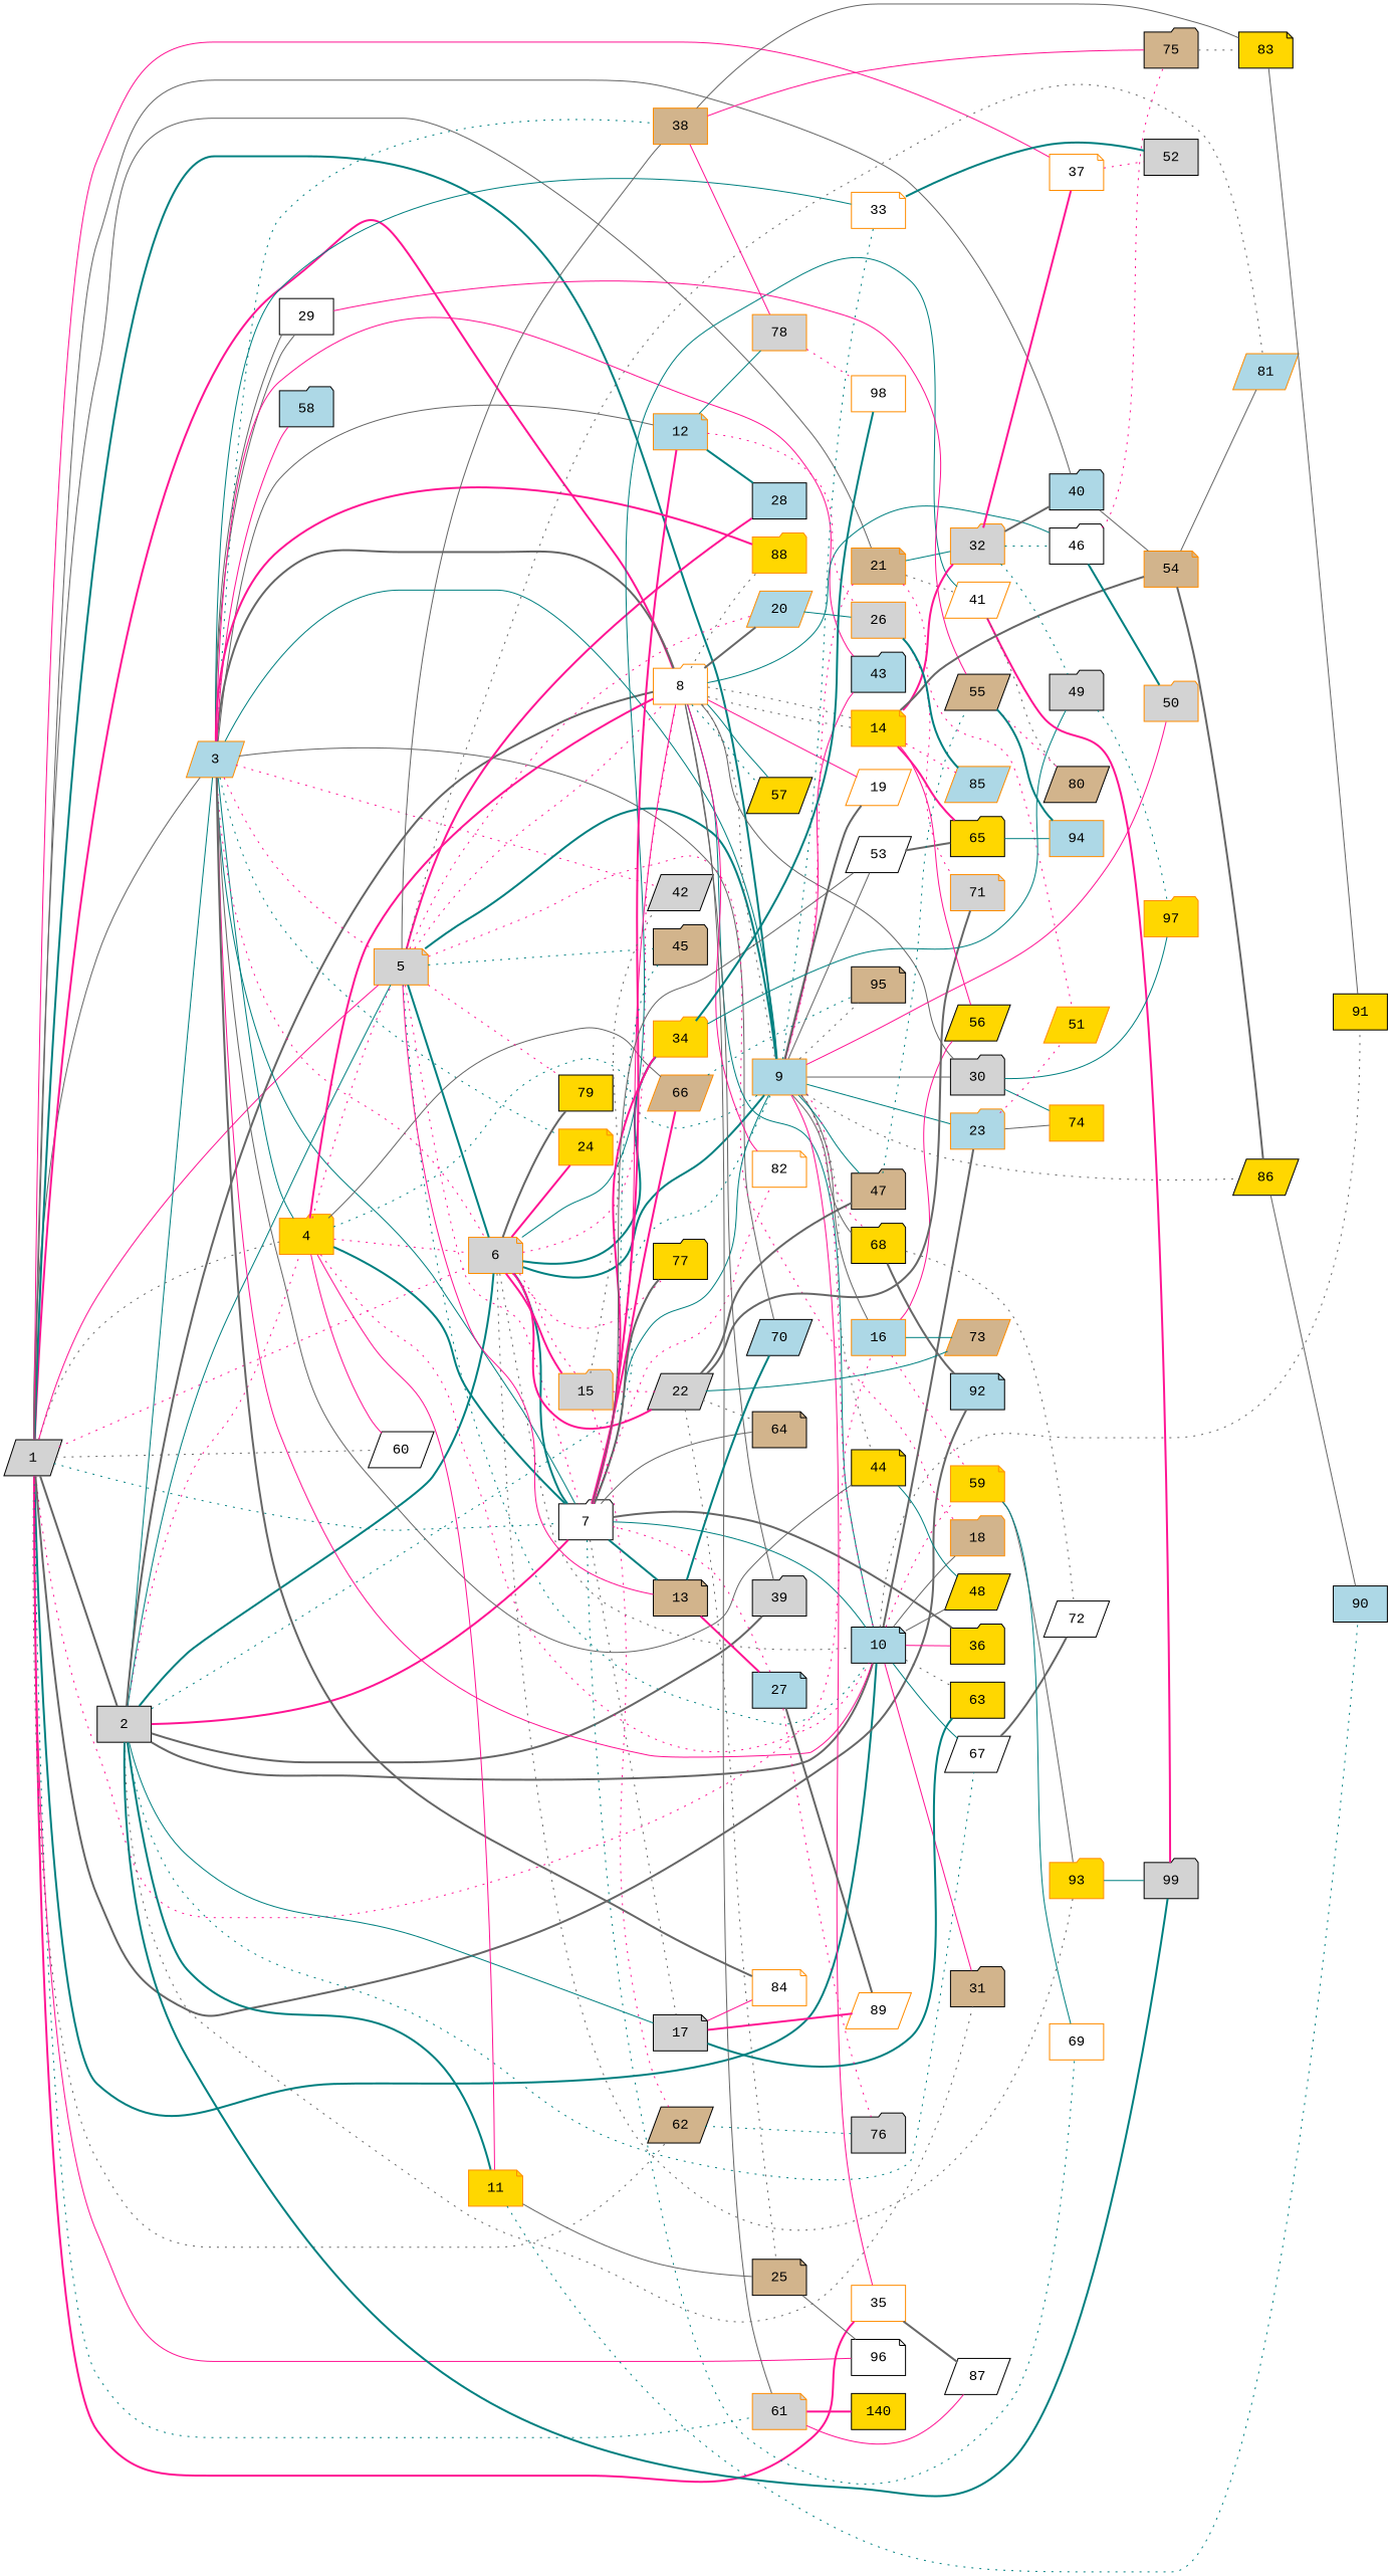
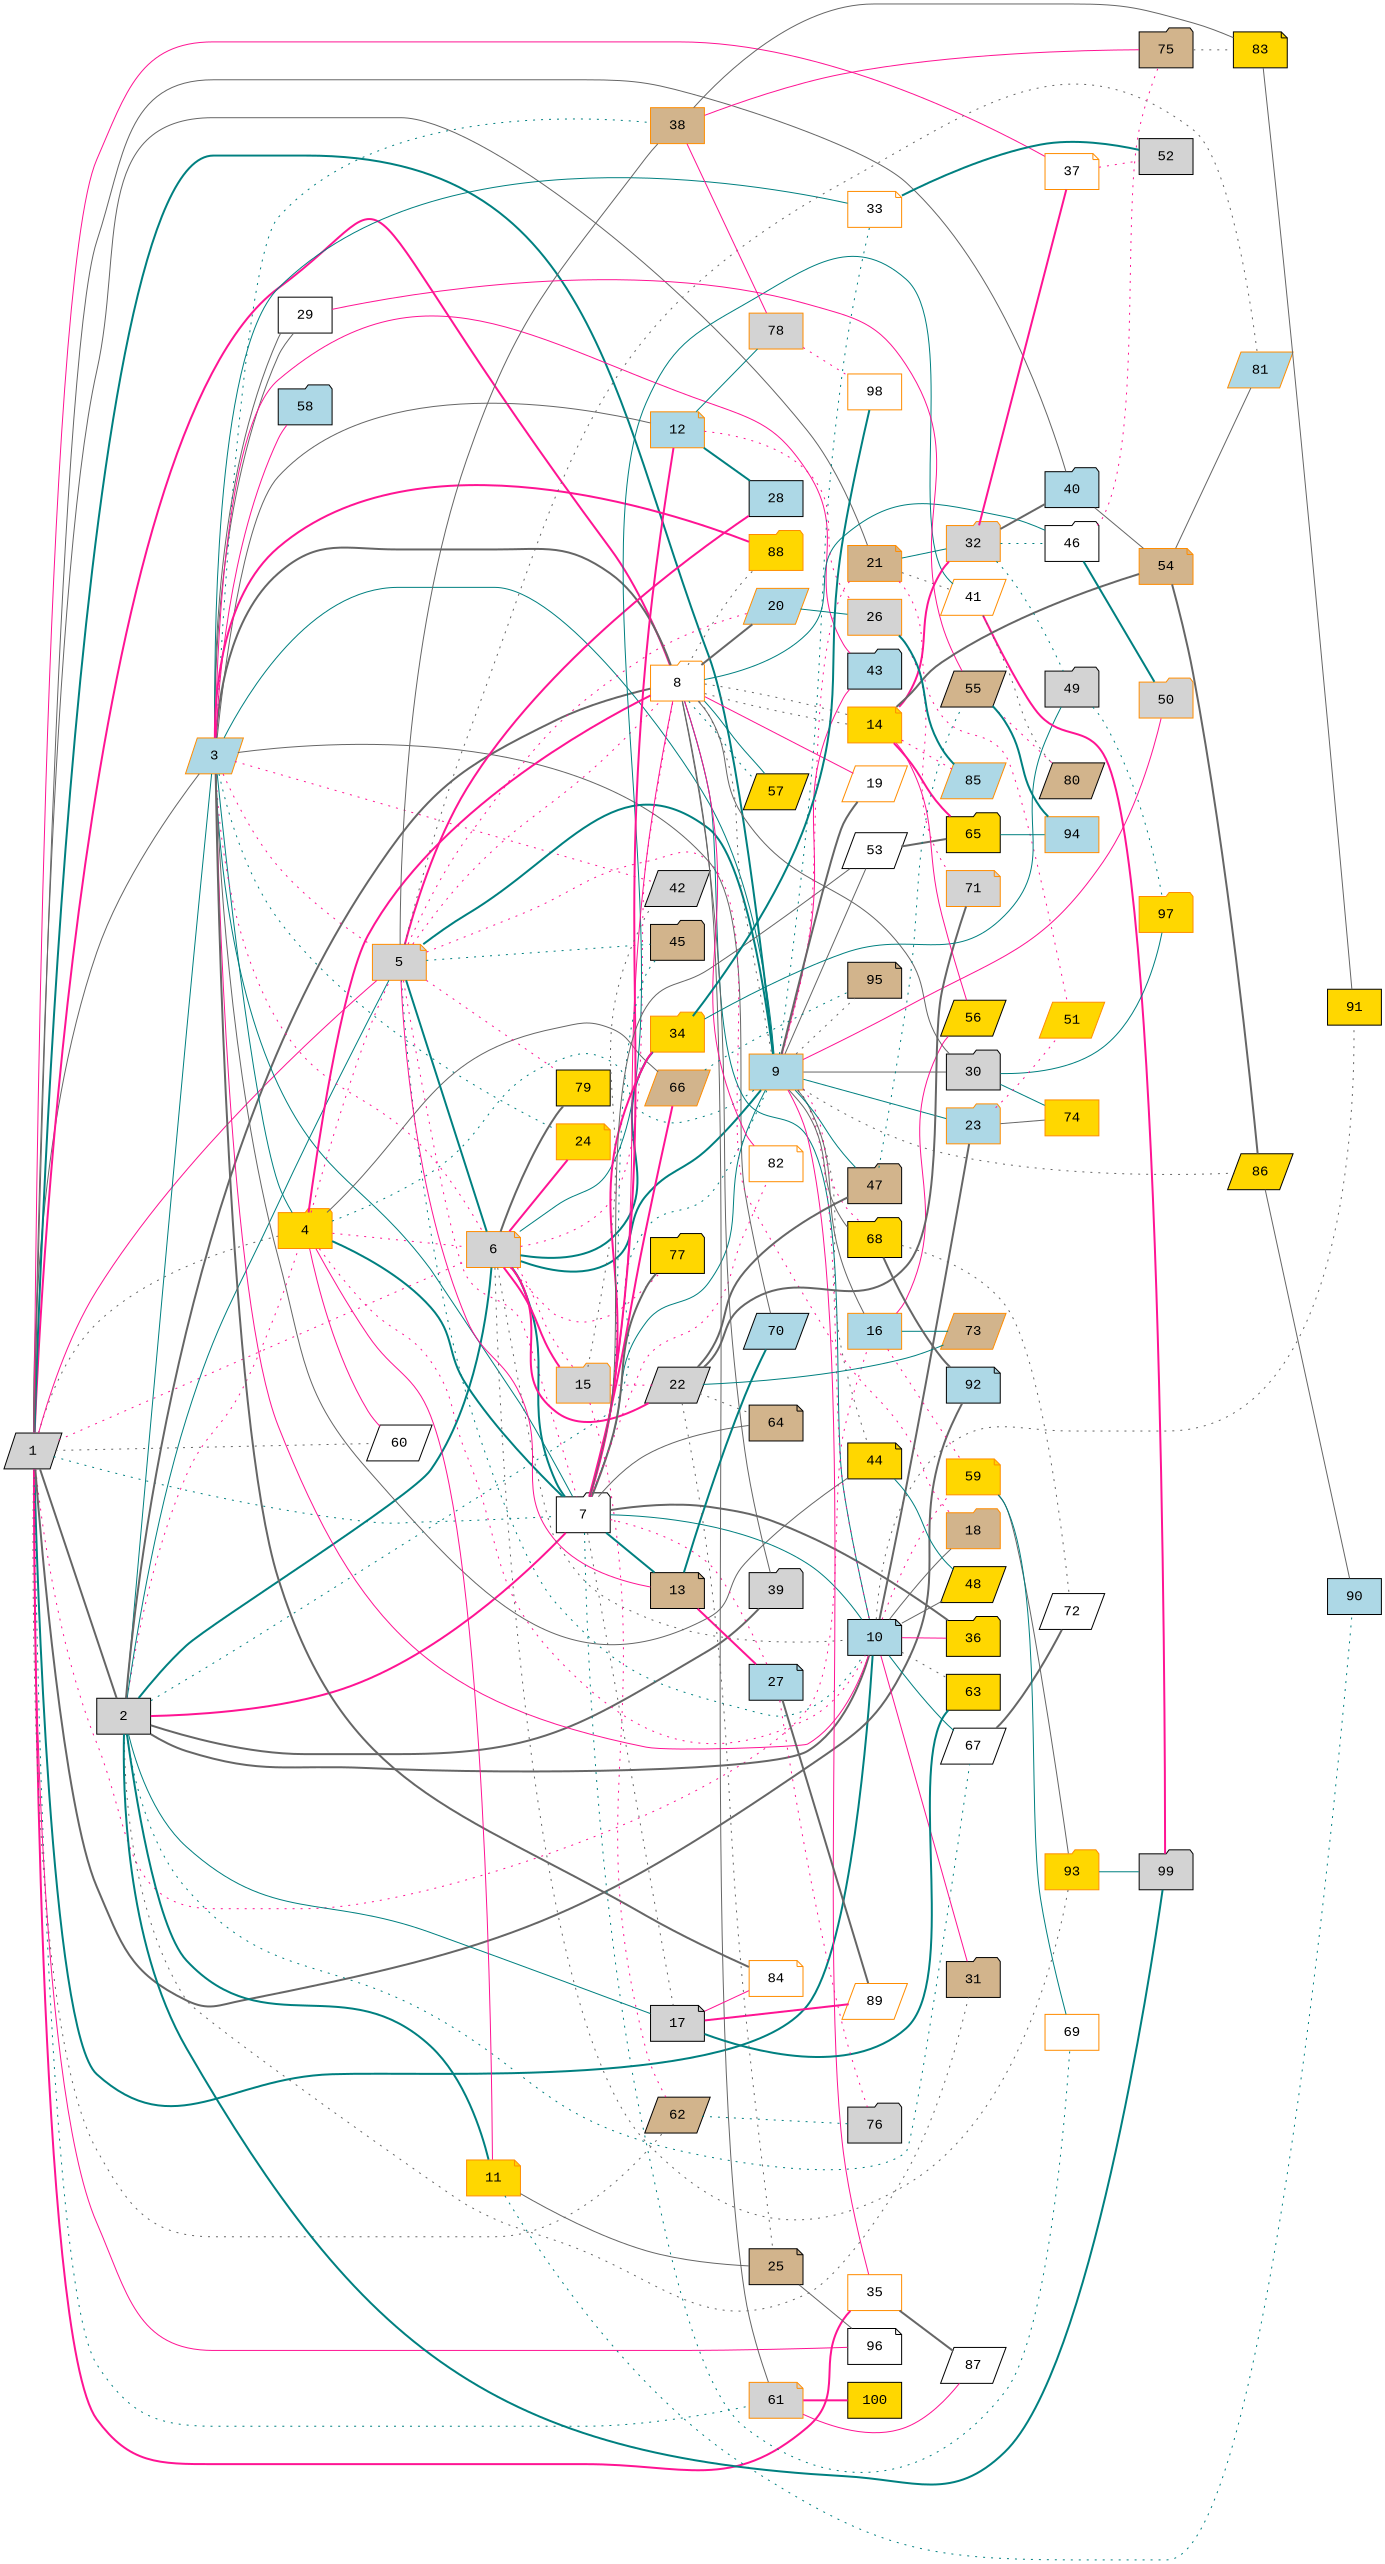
  graph {
    fontname="Liberation Mono"
    rankdir=LR
    node [color=black fillcolor=gold fontname="Liberation Mono" shape=folder style=filled]
    edge [color=deeppink fontname="Liberation Mono" style=solid]
    1 [fillcolor=lightgrey shape=parallelogram]
    2 [fillcolor=lightgrey shape=box]
    3 [color=darkorange fillcolor=lightblue shape=parallelogram]
    4 [color=darkorange]
    5 [color=darkorange fillcolor=lightgrey shape=note]
    6 [color=darkorange fillcolor=lightgrey shape=note]
    7 [fillcolor=white]
    8 [color=darkorange fillcolor=white]
    9 [color=darkorange fillcolor=lightblue shape=box]
    10 [fillcolor=lightblue shape=note]
    16 [color=darkorange fillcolor=lightblue shape=box]
    21 [color=darkorange fillcolor=tan shape=note]
    35 [color=darkorange fillcolor=white shape=box]
    37 [color=darkorange fillcolor=white shape=note]
    40 [fillcolor=lightblue]
    60 [fillcolor=white shape=parallelogram]
    61 [color=darkorange fillcolor=lightgrey shape=note]
    62 [fillcolor=tan shape=parallelogram]
    92 [fillcolor=lightblue shape=note]
    96 [fillcolor=white shape=note]
    11 [color=darkorange shape=note]
    17 [fillcolor=lightgrey shape=note]
    31 [fillcolor=tan]
    39 [fillcolor=lightgrey]
    67 [fillcolor=white shape=parallelogram]
    99 [fillcolor=lightgrey]
    12 [color=darkorange fillcolor=lightblue shape=note]
    24 [color=darkorange shape=note]
    29 [fillcolor=white shape=box]
    33 [color=darkorange fillcolor=white shape=note]
    38 [color=darkorange fillcolor=tan shape=box]
    42 [fillcolor=lightgrey shape=parallelogram]
    43 [fillcolor=lightblue]
    44 [shape=note]
    58 [fillcolor=lightblue]
    70 [fillcolor=lightblue shape=parallelogram]
    84 [color=darkorange fillcolor=white shape=note]
    88 [color=darkorange]
    66 [color=darkorange fillcolor=tan shape=parallelogram]
    13 [fillcolor=tan shape=note]
    18 [color=darkorange fillcolor=tan]
    20 [color=darkorange fillcolor=lightblue shape=parallelogram]
    28 [fillcolor=lightblue shape=box]
    45 [fillcolor=tan]
    79 [shape=box]
    81 [color=darkorange fillcolor=lightblue shape=parallelogram]
    15 [color=darkorange fillcolor=lightgrey]
    22 [fillcolor=lightgrey shape=parallelogram]
    34 [color=darkorange]
    41 [color=darkorange fillcolor=white shape=parallelogram]
    77
    93 [color=darkorange]
    27 [fillcolor=lightblue shape=note]
    36
    53 [fillcolor=white shape=parallelogram]
    64 [fillcolor=tan shape=note]
    69 [color=darkorange fillcolor=white shape=box]
    82 [color=darkorange fillcolor=white shape=note]
    14 [color=darkorange shape=note]
    19 [color=darkorange fillcolor=white shape=parallelogram]
    30 [fillcolor=lightgrey]
    46 [fillcolor=white]
    57 [shape=parallelogram]
    23 [color=darkorange fillcolor=lightblue]
    47 [fillcolor=tan]
    50 [color=darkorange fillcolor=lightgrey]
    68
    86 [shape=parallelogram]
    95 [fillcolor=tan shape=note]
    48 [shape=parallelogram]
    59 [color=darkorange shape=note]
    63 [shape=box]
    91 [shape=box]
    56 [shape=parallelogram]
    73 [color=darkorange fillcolor=tan shape=parallelogram]
    32 [color=darkorange fillcolor=lightgrey]
    51 [color=darkorange shape=parallelogram]
    87 [fillcolor=white shape=parallelogram]
    52 [fillcolor=lightgrey shape=box]
    54 [color=darkorange fillcolor=tan shape=note]
-   100 [shape=box label=140]
+   100 [shape=box]
    76 [fillcolor=lightgrey]
    25 [fillcolor=tan shape=note]
    90 [fillcolor=lightblue shape=box]
    89 [color=darkorange fillcolor=white shape=parallelogram]
    72 [fillcolor=white shape=parallelogram]
    26 [color=darkorange fillcolor=lightgrey shape=box]
    78 [color=darkorange fillcolor=lightgrey shape=box]
    55 [fillcolor=tan shape=parallelogram]
    75 [fillcolor=tan]
    83 [shape=note]
    71 [color=darkorange fillcolor=lightgrey shape=note]
    49 [fillcolor=lightgrey]
    98 [color=darkorange fillcolor=white shape=box]
    80 [fillcolor=tan shape=parallelogram]
    65
    85 [color=darkorange fillcolor=lightblue shape=parallelogram]
    74 [color=darkorange shape=box]
    97 [color=darkorange]
    94 [color=darkorange fillcolor=lightblue shape=box]
    1 -- 2 [color=gray40 style=bold]
    1 -- 3 [color=gray40]
    1 -- 4 [color=gray40 style=dotted]
    1 -- 5
    1 -- 6 [style=dotted]
    1 -- 7 [color=teal style=dotted]
    1 -- 8 [style=bold]
    1 -- 9 [color=teal style=bold]
    1 -- 10 [color=teal style=bold]
    1 -- 16 [style=dotted]
    1 -- 21 [color=gray40]
    1 -- 35 [style=bold]
    1 -- 37
    1 -- 40 [color=gray40]
    1 -- 60 [color=gray40 style=dotted]
    1 -- 61 [color=teal style=dotted]
    1 -- 62 [color=gray40 style=dotted]
    1 -- 92 [color=gray40 style=bold]
    1 -- 96
    2 -- 3 [color=teal]
    2 -- 4 [style=dotted]
    2 -- 5 [color=teal]
    2 -- 6 [color=teal style=bold]
    2 -- 7 [style=bold]
    2 -- 8 [color=gray40 style=bold]
    2 -- 9 [color=teal style=dotted]
    2 -- 10 [color=gray40 style=bold]
    2 -- 11 [color=teal style=bold]
    2 -- 17 [color=teal]
    2 -- 31 [color=gray40 style=dotted]
    2 -- 39 [color=gray40 style=bold]
    2 -- 67 [color=teal style=dotted]
    2 -- 99 [color=teal style=bold]
    3 -- 4 [color=teal]
    3 -- 5 [style=dotted]
    3 -- 6 [style=dotted]
    3 -- 7 [color=teal]
    3 -- 8 [color=gray40 style=bold]
    3 -- 9 [color=teal]
    3 -- 10
    3 -- 12 [color=gray40]
    3 -- 24 [color=teal style=dotted]
    3 -- 29 [color=gray40]
    3 -- 29 [color=gray40]
    3 -- 33 [color=teal]
    3 -- 38 [color=teal style=dotted]
    3 -- 42 [style=dotted]
    3 -- 43
    3 -- 44 [color=gray40]
    3 -- 58
    3 -- 70 [color=gray40]
    3 -- 84 [color=gray40 style=bold]
    3 -- 88 [style=bold]
    4 -- 5 [style=dotted]
    4 -- 6 [style=dotted]
    4 -- 7 [color=teal style=bold]
    4 -- 8 [style=bold]
    4 -- 9 [color=teal style=dotted]
    4 -- 10 [style=dotted]
    4 -- 60
    4 -- 11
    4 -- 66 [color=gray40]
    5 -- 6 [color=teal style=bold]
    5 -- 7 [style=dotted]
    5 -- 8 [style=dotted]
    5 -- 9 [color=teal style=bold]
    5 -- 10 [color=teal style=dotted]
    5 -- 38 [color=gray40]
    5 -- 13
    5 -- 18 [style=dotted]
    5 -- 20 [style=dotted]
    5 -- 28 [style=bold]
    5 -- 45 [color=teal style=dotted]
    5 -- 79 [style=dotted]
    5 -- 81 [color=gray40 style=dotted]
    6 -- 7 [color=teal style=bold]
    6 -- 8 [style=dotted]
    6 -- 9 [color=teal style=bold]
    6 -- 10 [color=gray40 style=dotted]
    6 -- 24 [style=bold]
    6 -- 79 [color=gray40 style=bold]
    6 -- 15 [style=bold]
    6 -- 15 [style=dotted]
    6 -- 22 [style=bold]
    6 -- 34 [color=teal style=bold]
    6 -- 41 [color=teal]
    6 -- 77 [style=dotted]
    6 -- 93 [color=gray40 style=dotted]
    7 -- 8
    7 -- 9 [color=teal]
    7 -- 10 [color=teal]
    7 -- 17 [color=gray40 style=dotted]
    7 -- 12 [style=bold]
    7 -- 66 [style=bold]
    7 -- 13 [color=teal style=bold]
    7 -- 45 [color=teal style=dotted]
    7 -- 34 [style=bold]
    7 -- 77 [color=gray40 style=bold]
    7 -- 27 [style=dotted]
    7 -- 36 [color=gray40 style=bold]
    7 -- 53 [color=gray40]
    7 -- 64 [color=gray40]
    7 -- 69 [color=teal style=dotted]
    7 -- 82 [style=dotted]
    8 -- 9 [color=gray40 style=dotted]
    8 -- 10 [color=teal]
    8 -- 61 [color=gray40]
    8 -- 39 [color=gray40]
    8 -- 88 [color=gray40 style=dotted]
    8 -- 20 [color=gray40 style=bold]
    8 -- 82
    8 -- 14 [color=gray40 style=dotted]
    8 -- 14 [color=gray40 style=dotted]
    8 -- 19
    8 -- 30 [color=gray40]
    8 -- 46 [color=teal]
    8 -- 57 [color=teal style=dotted]
    8 -- 57 [color=teal]
    9 -- 10 [style=dotted]
    9 -- 16 [color=gray40]
    9 -- 21 [style=dotted]
    9 -- 35
    9 -- 33 [color=teal style=dotted]
    9 -- 43
    9 -- 44 [color=gray40 style=dotted]
    9 -- 53 [color=gray40]
    9 -- 19 [color=gray40 style=bold]
    9 -- 30 [color=gray40]
    9 -- 23 [color=teal]
    9 -- 47 [color=teal]
    9 -- 50
    9 -- 68 [color=gray40]
    9 -- 68 [style=dotted]
    9 -- 86 [color=gray40 style=dotted]
    9 -- 95 [color=gray40 style=dotted]
    10 -- 31
    10 -- 67 [color=teal]
    10 -- 18 [color=gray40]
    10 -- 36
    10 -- 23 [color=gray40 style=bold]
    10 -- 48 [color=gray40]
    10 -- 59 [style=dotted]
    10 -- 63 [color=gray40 style=dotted]
    10 -- 91 [color=gray40 style=dotted]
    16 -- 59 [style=dotted]
    16 -- 56
    16 -- 73 [color=teal]
    21 -- 41 [color=gray40 style=dotted]
    21 -- 32 [color=teal]
    21 -- 51 [style=dotted]
    35 -- 87 [color=gray40 style=bold]
    37 -- 52 [style=dotted]
    40 -- 54 [color=gray40]
    61 -- 87
    61 -- 100 [style=bold]
    62 -- 76 [color=teal style=dotted]
    11 -- 25 [color=gray40]
    11 -- 90 [color=teal style=dotted]
    17 -- 84
    17 -- 63 [color=teal style=bold]
    17 -- 89 [style=bold]
    67 -- 72 [color=gray40 style=bold]
    12 -- 28 [color=teal style=bold]
    12 -- 26 [style=dotted]
    12 -- 78 [color=teal]
    29 -- 55
    33 -- 52 [color=teal style=bold]
    38 -- 78
    38 -- 75
    38 -- 83 [color=gray40]
    44 -- 48 [color=teal]
    66 -- 95 [color=teal style=dotted]
    13 -- 70 [color=teal style=bold]
    13 -- 27 [style=bold]
    20 -- 26 [color=teal]
    15 -- 62 [style=dotted]
    15 -- 42 [color=gray40 style=dotted]
    15 -- 22 [style=dotted]
    22 -- 64 [color=gray40 style=dotted]
    22 -- 47 [color=gray40 style=bold]
    22 -- 73 [color=teal]
    22 -- 25 [color=gray40 style=dotted]
    22 -- 71 [color=gray40 style=bold]
    34 -- 49 [color=teal]
    34 -- 98 [color=teal style=bold]
    41 -- 99 [style=bold]
    41 -- 80 [color=gray40 style=dotted]
    93 -- 99 [color=teal]
    27 -- 76 [style=dotted]
    27 -- 89 [color=gray40 style=bold]
    53 -- 65 [color=gray40 style=bold]
    14 -- 56
    14 -- 32 [style=bold]
    14 -- 54 [color=gray40 style=bold]
    14 -- 65 [style=bold]
    14 -- 85 [style=dotted]
    30 -- 74 [color=teal]
    30 -- 97 [color=teal]
    46 -- 50 [color=teal style=bold]
    46 -- 75 [style=dotted]
    23 -- 51 [style=dotted]
    23 -- 74 [color=gray40]
    47 -- 55 [color=teal style=dotted]
    68 -- 92 [color=gray40 style=bold]
    68 -- 72 [color=gray40 style=dotted]
    86 -- 90 [color=gray40]
    59 -- 93 [color=gray40]
    59 -- 69 [color=teal]
    32 -- 37 [style=bold]
    32 -- 40 [color=gray40 style=bold]
    32 -- 46 [color=teal style=dotted]
    32 -- 49 [color=teal style=dotted]
    54 -- 81 [color=gray40]
    54 -- 86 [color=gray40 style=bold]
    25 -- 96 [color=gray40]
    26 -- 71 [style=dotted]
    26 -- 85 [color=teal style=bold]
    78 -- 98 [style=dotted]
    55 -- 80 [style=dotted]
    55 -- 94 [color=teal style=bold]
    75 -- 83 [color=gray40 style=dotted]
    83 -- 91 [color=gray40]
    49 -- 97 [color=teal style=dotted]
    65 -- 94 [color=teal]
  }
